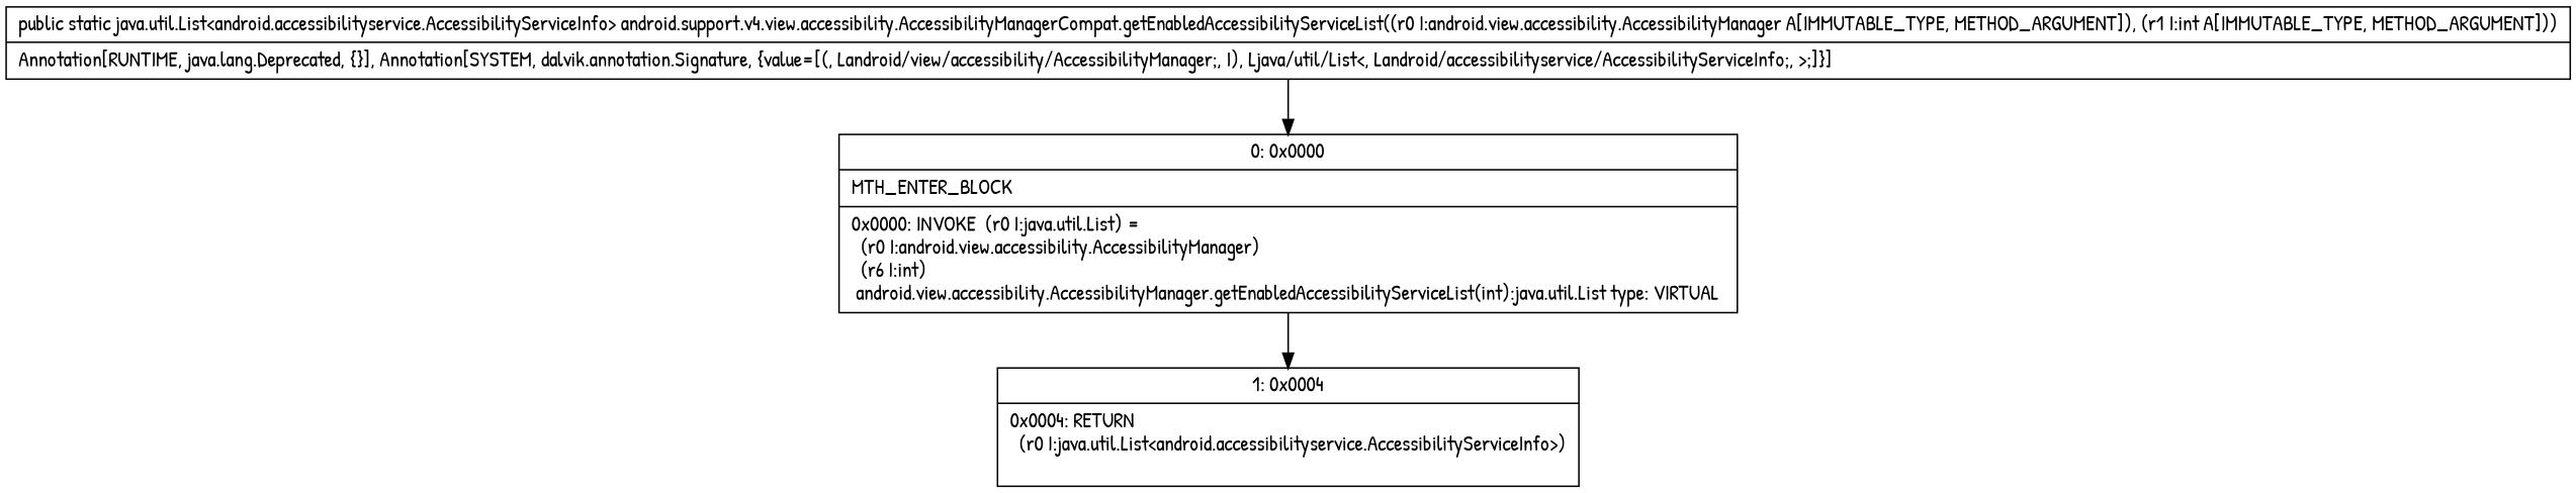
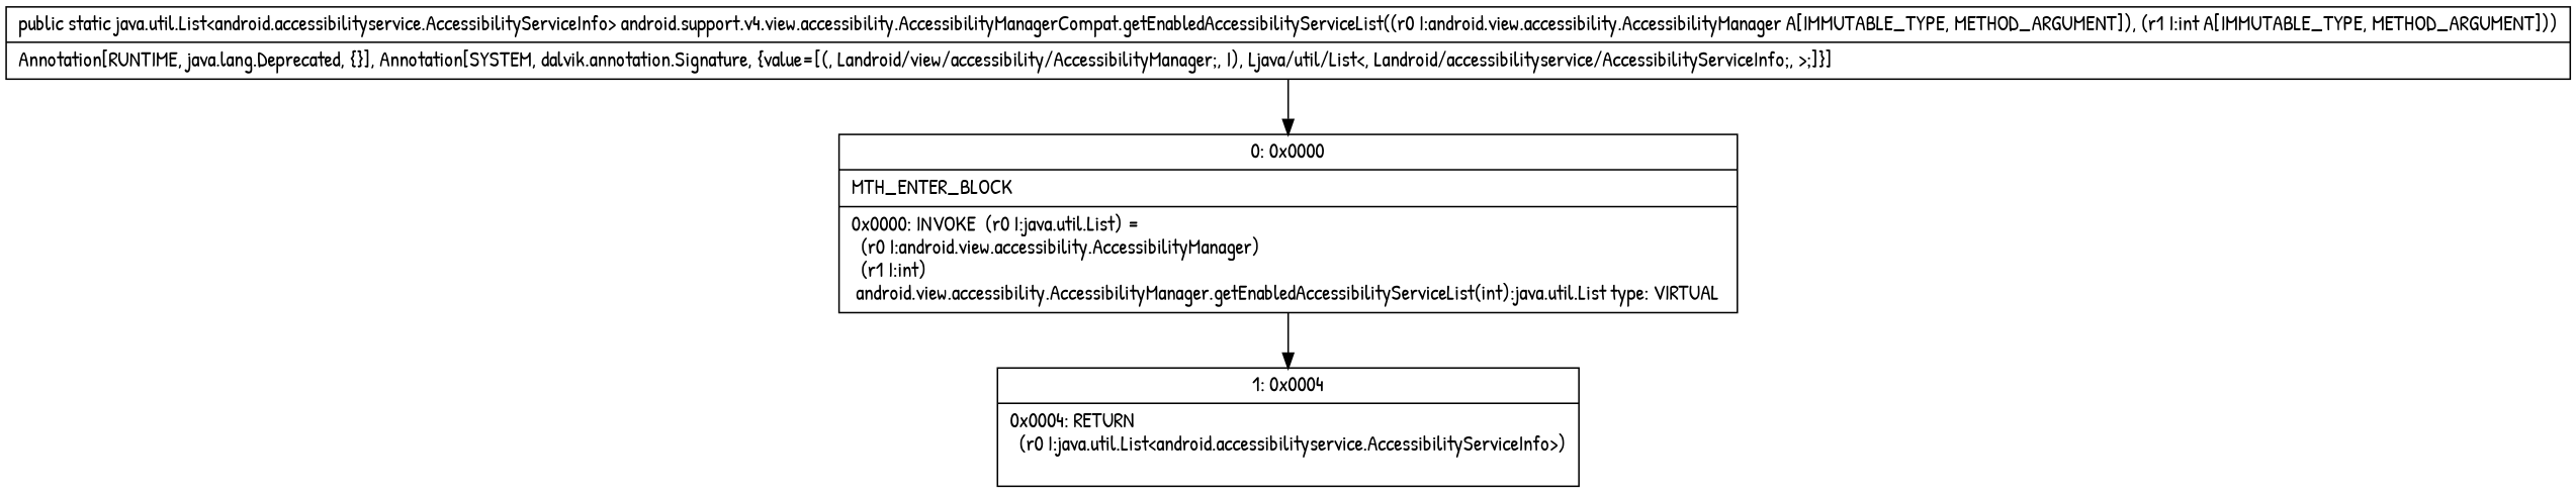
  digraph {
    fontname="Patrick Hand"
    node [shape=record fontname="Patrick Hand"]
    edge [fontname="Patrick Hand"]
-   n1 [label="{0\:\ 0x0000|MTH_ENTER_BLOCK\l|0x0000: INVOKE  (r0 I:java.util.List) = \l  (r0 I:android.view.accessibility.AccessibilityManager)\l  (r6 I:int)\l android.view.accessibility.AccessibilityManager.getEnabledAccessibilityServiceList(int):java.util.List type: VIRTUAL \l}"]
+   n1 [label="{0\:\ 0x0000|MTH_ENTER_BLOCK\l|0x0000: INVOKE  (r0 I:java.util.List) = \l  (r0 I:android.view.accessibility.AccessibilityManager)\l  (r1 I:int)\l android.view.accessibility.AccessibilityManager.getEnabledAccessibilityServiceList(int):java.util.List type: VIRTUAL \l}"]
    n2 [label="{1\:\ 0x0004|0x0004: RETURN  \l  (r0 I:java.util.List\<android.accessibilityservice.AccessibilityServiceInfo\>)\l \l}"]
    n3 [label="{public static java.util.List\<android.accessibilityservice.AccessibilityServiceInfo\> android.support.v4.view.accessibility.AccessibilityManagerCompat.getEnabledAccessibilityServiceList((r0 I:android.view.accessibility.AccessibilityManager A[IMMUTABLE_TYPE, METHOD_ARGUMENT]), (r1 I:int A[IMMUTABLE_TYPE, METHOD_ARGUMENT]))  | Annotation[RUNTIME, java.lang.Deprecated, \{\}], Annotation[SYSTEM, dalvik.annotation.Signature, \{value=[(, Landroid\/view\/accessibility\/AccessibilityManager;, I), Ljava\/util\/List\<, Landroid\/accessibilityservice\/AccessibilityServiceInfo;, \>;]\}]\l}"]
    n1 -> n2
    n3 -> n1
  }
